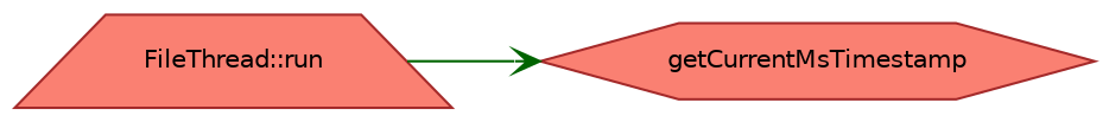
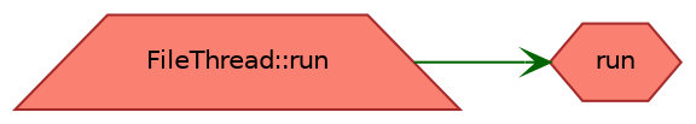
  digraph {
    rankdir=LR
    node [color=brown fillcolor=salmon fontname=Helvetica fontsize=10 style=filled]
    n1 [fontcolor=black height=0.2 label="FileThread::run" shape=trapezium width=0.4]
-   n2 [height=0.2 label=getCurrentMsTimestamp shape=hexagon width=0.4]
+   n2 [height=0.2 label=run shape=hexagon width=0.4]
    n1 -> n2 [color=darkgreen fontname=Helvetica fontsize=10 labelfontname=Helvetica labelfontsize=10 style=solid arrowhead=vee]
  }
